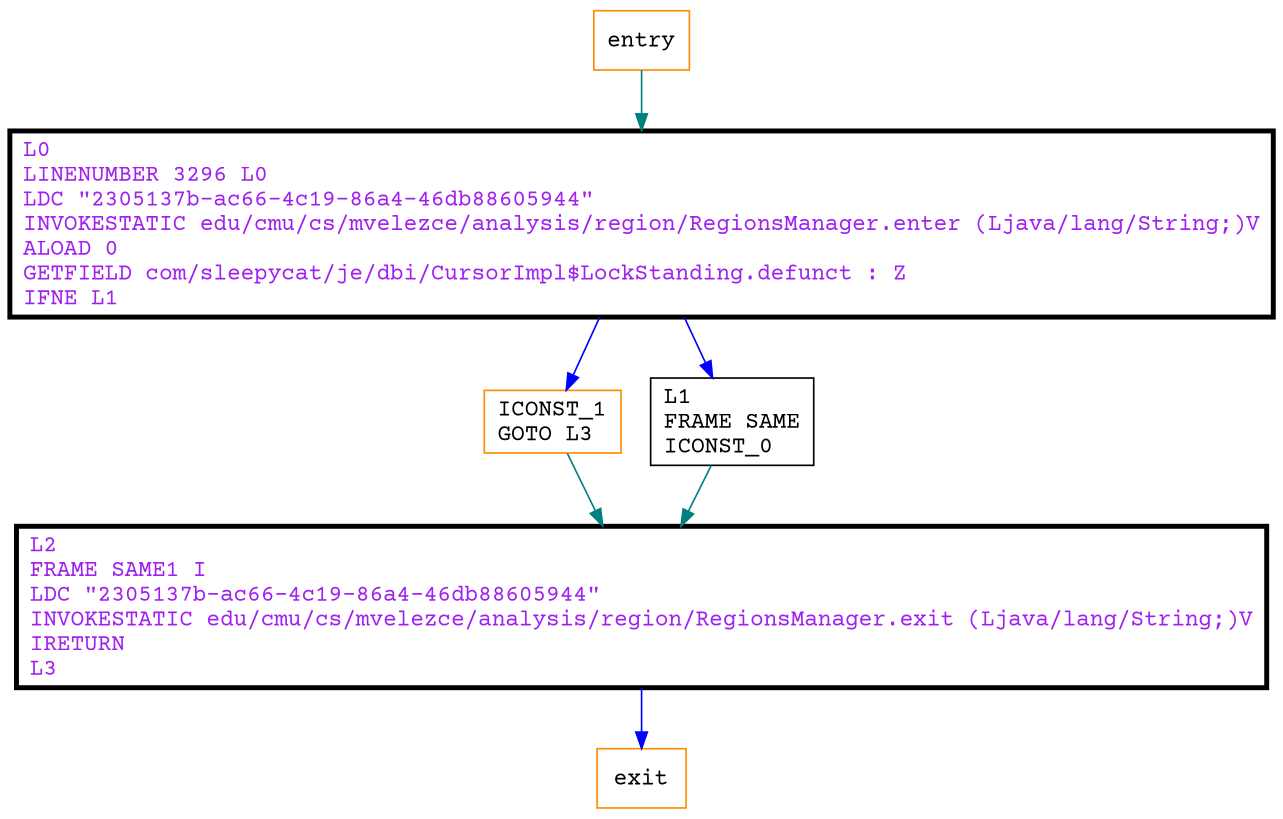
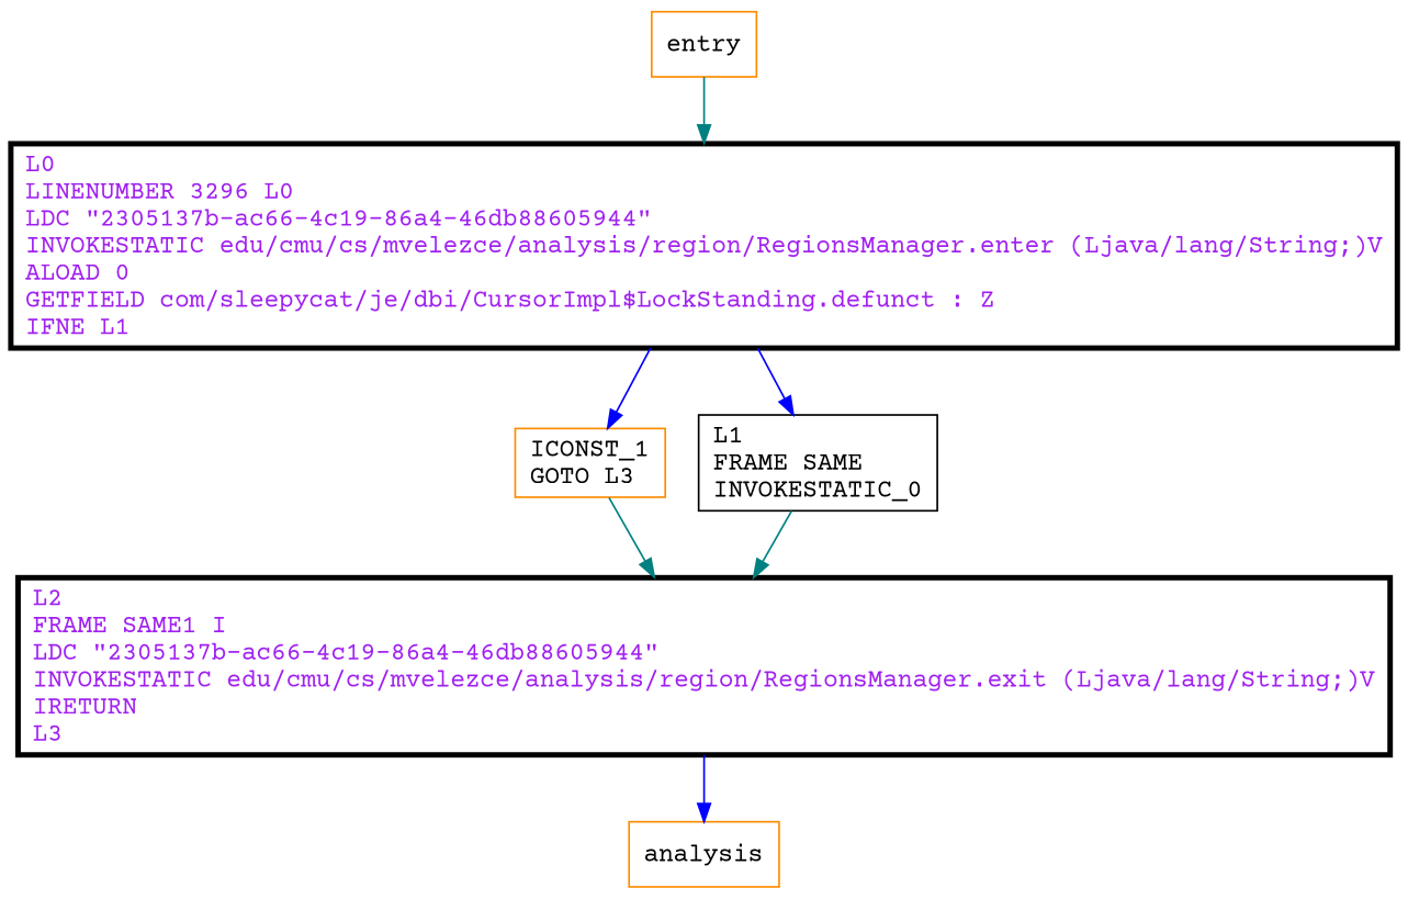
  digraph {
    fontname="Courier Prime"
    node [color=darkorange fontname="Courier Prime" shape=record]
    edge [color=teal fontname="Courier Prime"]
    n1 [label="ICONST_1\lGOTO L3\l"]
    n2 [color=black fontcolor=purple label="L2\lFRAME SAME1 I\lLDC \"2305137b-ac66-4c19-86a4-46db88605944\"\lINVOKESTATIC edu/cmu/cs/mvelezce/analysis/region/RegionsManager.exit (Ljava/lang/String;)V\lIRETURN\lL3\l" penwidth=3]
-   exit
+   exit [label=analysis]
    n4 [color=black fontcolor=purple label="L0\lLINENUMBER 3296 L0\lLDC \"2305137b-ac66-4c19-86a4-46db88605944\"\lINVOKESTATIC edu/cmu/cs/mvelezce/analysis/region/RegionsManager.enter (Ljava/lang/String;)V\lALOAD 0\lGETFIELD com/sleepycat/je/dbi/CursorImpl$LockStanding.defunct : Z\lIFNE L1\l" penwidth=3]
-   n5 [color=black label="L1\lFRAME SAME\lICONST_0\l"]
+   n5 [color=black label="L1\lFRAME SAME\lINVOKESTATIC_0\l"]
    entry
    n1 -> n2
    n2 -> exit [color=blue]
    n4 -> n1 [color=blue]
    n4 -> n5 [color=blue]
    n5 -> n2
    entry -> n4
  }
